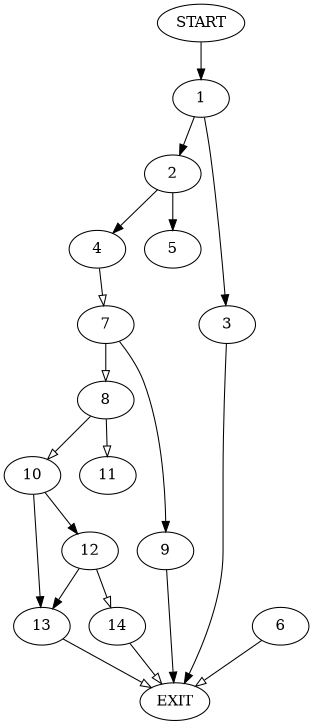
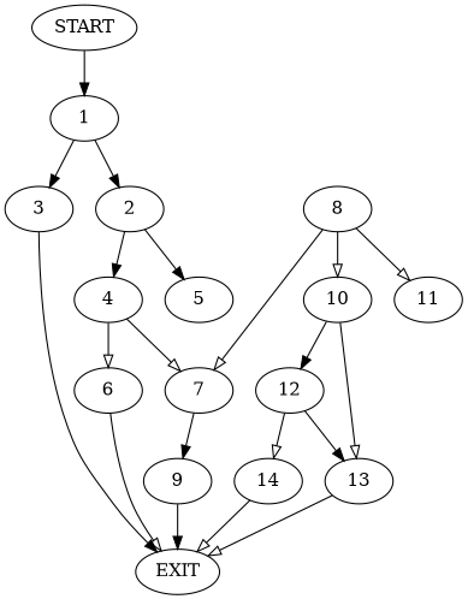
  digraph {
    edge [arrowhead=normal]
    n1 [label=START]
    1
    2
    3
    n5 [label=EXIT]
    4
    5
    6
    7
    8
    9
    10
    11
    12
    13
    14
    n1 -> 1
    1 -> 2
    1 -> 3
    2 -> 4
    2 -> 5
    3 -> n5
+   4 -> 6 [arrowhead=onormal]
    4 -> 7 [arrowhead=onormal]
    6 -> n5 [arrowhead=onormal]
-   7 -> 8 [arrowhead=onormal]
+   8 -> 7 [arrowhead=onormal]
    7 -> 9
    8 -> 10 [arrowhead=onormal]
    8 -> 11 [arrowhead=onormal]
    9 -> n5
    10 -> 12
-   10 -> 13
+   10 -> 13 [arrowhead=onormal]
    12 -> 13
    12 -> 14 [arrowhead=onormal]
    13 -> n5 [arrowhead=onormal]
    14 -> n5 [arrowhead=onormal]
  }
